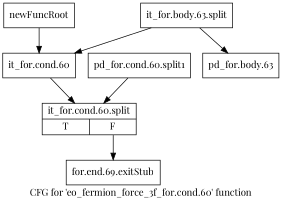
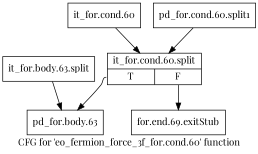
  digraph {
    fontname="Playfair Display"
    label="CFG for 'eo_fermion_force_3f_for.cond.60' function"
    node [fontname="Playfair Display" shape=record]
    edge [fontname="Playfair Display"]
-   n1 [label="{newFuncRoot}"]
    n2 [label="{it_for.cond.60}"]
    n3 [label="{it_for.cond.60.split|{<s0>T|<s1>F}}"]
    n4 [label="{pd_for.cond.60.split1}"]
    n5 [label="{for.end.69.exitStub}"]
    n6 [label="{pd_for.body.63}"]
    n7 [label="{it_for.body.63.split}"]
-   n1 -> n2
    n2 -> n3
    n3 -> n5 [tailport=s1]
+   n3 -> n6 [tailport=s0]
    n4 -> n3
-   n7 -> n2
    n7 -> n6
  }
